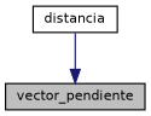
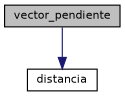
  digraph {
    rankdir=TB
    node [color=black fontname=Helvetica fontsize=10 shape=record style=filled]
    n1 [fillcolor=grey75 fontcolor=black height=0.2 label=vector_pendiente width=0.4]
    n2 [fillcolor=white height=0.2 label=distancia width=0.4]
-   n2 -> n1 [color=midnightblue fontname=Helvetica fontsize=10 labelfontname=Helvetica labelfontsize=10 style=solid]
+   n1 -> n2 [color=midnightblue fontname=Helvetica fontsize=10 labelfontname=Helvetica labelfontsize=10 style=solid]
  }
